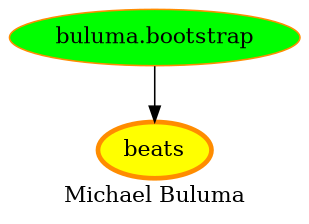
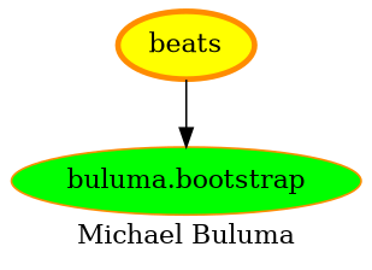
  digraph {
    label="Michael Buluma"
    fontname="DejaVu Serif"
    node [style=filled color=darkorange fontname="DejaVu Serif"]
    beats [fillcolor=yellow penwidth=3]
    "buluma.bootstrap" [fillcolor=green]
-   "buluma.bootstrap" -> beats [fontname="DejaVu Serif"]
+   beats -> "buluma.bootstrap" [fontname="DejaVu Serif"]
  }
